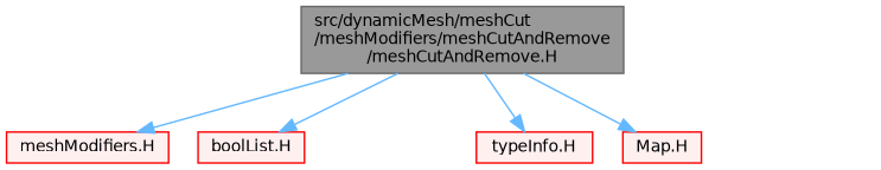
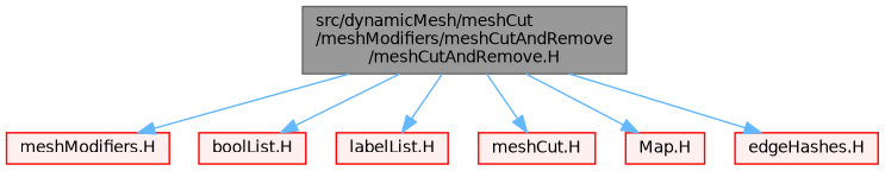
  digraph {
    node [color=red fillcolor="#FFF0F0" fontname=Helvetica fontsize=10 shape=box style=filled]
    edge [color=steelblue1 fontname=Helvetica fontsize=10 labelfontname=Helvetica labelfontsize=10 style=solid]
    n1 [color=gray40 fillcolor=grey60 fontcolor=black height=0.2 label="src/dynamicMesh/meshCut\l/meshModifiers/meshCutAndRemove\l/meshCutAndRemove.H" width=0.4]
    n2 [height=0.2 label="meshModifiers.H" width=0.4]
    n3 [height=0.2 label="boolList.H" width=0.4]
-   n5 [height=0.2 label="typeInfo.H" width=0.4]
+   n4 [height=0.2 label="labelList.H" width=0.4]
+   n5 [height=0.2 label="meshCut.H" width=0.4]
    n6 [height=0.2 label="Map.H" width=0.4]
+   n7 [height=0.2 label="edgeHashes.H" width=0.4]
    n1 -> n2
    n1 -> n3
+   n1 -> n4
    n1 -> n5
    n1 -> n6
+   n1 -> n7
  }
